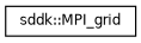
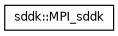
  digraph {
    rankdir=LR
-   n1 [color=black fillcolor=white fontname=Helvetica fontsize=10 height=0.2 label="sddk::MPI_grid" shape=record style=filled width=0.4]
+   n1 [color=black fillcolor=white fontname=Helvetica fontsize=10 height=0.2 label="sddk::MPI_sddk" shape=record style=filled width=0.4]
  }
